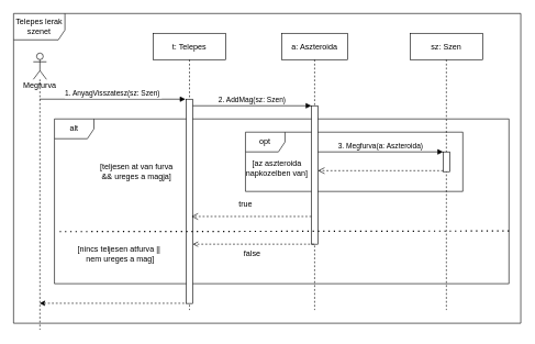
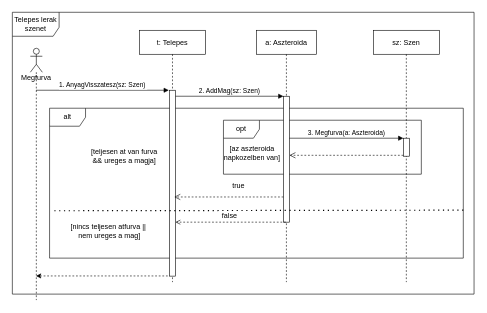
  <mxCell id="0" />
  <mxCell id="1" parent="0" />
  <mxCell id="2" value="Telepes lerak szenet" style="shape=umlFrame;whiteSpace=wrap;html=1;width=78;height=40;" vertex="1" parent="1"><mxGeometry x="20" y="20" width="770" height="470" as="geometry" /></mxCell>
  <mxCell id="3" value="opt" style="shape=umlFrame;whiteSpace=wrap;html=1;" vertex="1" parent="1"><mxGeometry x="372.07" y="200" width="330" height="90" as="geometry" /></mxCell>
  <mxCell id="4" value="alt" style="shape=umlFrame;whiteSpace=wrap;html=1;" vertex="1" parent="1"><mxGeometry x="82.07" y="180" width="690" height="250" as="geometry" /></mxCell>
  <mxCell id="5" value="sz: Szen" style="shape=umlLifeline;perimeter=lifelinePerimeter;container=1;collapsible=0;recursiveResize=0;rounded=0;shadow=0;strokeWidth=1;" vertex="1" parent="1"><mxGeometry x="622.07" y="50" width="110" height="420" as="geometry" /></mxCell>
  <mxCell id="6" value="t: Telepes" style="shape=umlLifeline;perimeter=lifelinePerimeter;container=1;collapsible=0;recursiveResize=0;rounded=0;shadow=0;strokeWidth=1;" vertex="1" parent="1"><mxGeometry x="232.07" y="50" width="110" height="420" as="geometry" /></mxCell>
  <mxCell id="7" value="" style="points=[];perimeter=orthogonalPerimeter;rounded=0;shadow=0;strokeWidth=1;" vertex="1" parent="6"><mxGeometry x="50" y="100" width="10" height="310" as="geometry" /></mxCell>
  <mxCell id="8" value="a: Aszteroida" style="shape=umlLifeline;perimeter=lifelinePerimeter;container=1;collapsible=0;recursiveResize=0;rounded=0;shadow=0;strokeWidth=1;" vertex="1" parent="1"><mxGeometry x="427.07" y="50" width="100" height="420" as="geometry" /></mxCell>
  <mxCell id="9" value="" style="html=1;points=[];perimeter=orthogonalPerimeter;" vertex="1" parent="8"><mxGeometry x="45" y="110" width="10" height="210" as="geometry" /></mxCell>
  <mxCell id="10" value="" style="endArrow=classic;html=1;dashed=1;strokeColor=#000000;exitX=-0.29;exitY=0.999;exitDx=0;exitDy=0;exitPerimeter=0;" edge="1" parent="1" source="7" target="23"><mxGeometry width="50" height="50" relative="1" as="geometry"><mxPoint x="300" y="520" as="sourcePoint" /><mxPoint x="70" y="460" as="targetPoint" /></mxGeometry></mxCell>
  <mxCell id="11" value="[teljesen at van furva &amp;amp;&amp;amp; ureges a magja]" style="text;html=1;strokeColor=none;fillColor=none;align=center;verticalAlign=middle;whiteSpace=wrap;rounded=0;" vertex="1" parent="1"><mxGeometry x="142.07" y="240" width="130" height="40" as="geometry" /></mxCell>
  <mxCell id="12" value="2. AddMag(sz: Szen)" style="html=1;verticalAlign=bottom;endArrow=block;entryX=0;entryY=0;" edge="1" parent="1" source="7" target="9"><mxGeometry relative="1" as="geometry"><mxPoint x="287.07" y="380" as="sourcePoint" /></mxGeometry></mxCell>
  <mxCell id="13" value="" style="html=1;verticalAlign=bottom;endArrow=open;dashed=1;endSize=8;" edge="1" parent="1" source="9"><mxGeometry relative="1" as="geometry"><mxPoint x="290" y="328" as="targetPoint" /></mxGeometry></mxCell>
  <mxCell id="14" value="[az aszteroida napkozelben van]" style="text;html=1;strokeColor=none;fillColor=none;align=center;verticalAlign=middle;whiteSpace=wrap;rounded=0;" vertex="1" parent="1"><mxGeometry x="370" y="245" width="100" height="20" as="geometry" /></mxCell>
  <mxCell id="15" value="" style="html=1;points=[];perimeter=orthogonalPerimeter;" vertex="1" parent="1"><mxGeometry x="672.07" y="230" width="10" height="30" as="geometry" /></mxCell>
  <mxCell id="16" value="3. Megfurva(a: Aszteroida)" style="html=1;verticalAlign=bottom;endArrow=block;entryX=0;entryY=0;" edge="1" parent="1" target="15"><mxGeometry relative="1" as="geometry"><mxPoint x="482.07" y="230" as="sourcePoint" /></mxGeometry></mxCell>
  <mxCell id="17" value="" style="html=1;verticalAlign=bottom;endArrow=open;dashed=1;endSize=8;exitX=0;exitY=0.95;" edge="1" parent="1" source="15"><mxGeometry relative="1" as="geometry"><mxPoint x="482.07" y="258.5" as="targetPoint" /></mxGeometry></mxCell>
- <mxCell id="18" value="true" style="text;html=1;align=center;verticalAlign=middle;resizable=0;points=[];autosize=1;" vertex="1" parent="1"><mxGeometry x="352.07" y="300" width="40" height="20" as="geometry" /></mxCell>
+ <mxCell id="18" value="true" style="text;html=1;align=center;verticalAlign=middle;resizable=0;points=[];autosize=1;" vertex="1" parent="1"><mxGeometry x="377.07" y="300" width="40" height="20" as="geometry" /></mxCell>
  <mxCell id="19" value="" style="endArrow=open;html=1;dashed=1;exitX=0.4;exitY=1;exitDx=0;exitDy=0;exitPerimeter=0;endFill=0;" edge="1" parent="1" source="9" target="7"><mxGeometry width="50" height="50" relative="1" as="geometry"><mxPoint x="462.07" y="440" as="sourcePoint" /><mxPoint x="512.07" y="390" as="targetPoint" /></mxGeometry></mxCell>
  <mxCell id="20" value="&lt;span&gt;[nincs teljesen atfurva ||&lt;br&gt;&amp;nbsp;nem ureges a mag]&lt;/span&gt;" style="text;html=1;align=center;verticalAlign=middle;resizable=0;points=[];autosize=1;" vertex="1" parent="1"><mxGeometry x="110" y="370" width="140" height="30" as="geometry" /></mxCell>
- <mxCell id="21" value="false" style="text;html=1;align=center;verticalAlign=middle;resizable=0;points=[];autosize=1;" vertex="1" parent="1"><mxGeometry x="362.07" y="375" width="40" height="20" as="geometry" /></mxCell>
+ <mxCell id="21" value="false" style="text;html=1;align=center;verticalAlign=middle;resizable=0;points=[];autosize=1;" vertex="1" parent="1"><mxGeometry x="362.07" y="350" width="40" height="20" as="geometry" /></mxCell>
  <mxCell id="22" value="" style="endArrow=none;dashed=1;html=1;dashPattern=1 3;strokeWidth=2;" edge="1" parent="1"><mxGeometry width="50" height="50" relative="1" as="geometry"><mxPoint x="772.07" y="350" as="sourcePoint" /><mxPoint x="90" y="351" as="targetPoint" /><Array as="points" /></mxGeometry></mxCell>
  <mxCell id="23" value="Megfurva" style="shape=umlLifeline;participant=umlActor;perimeter=lifelinePerimeter;whiteSpace=wrap;html=1;container=1;collapsible=0;recursiveResize=0;verticalAlign=top;spacingTop=36;outlineConnect=0;" vertex="1" parent="1"><mxGeometry x="50" y="80" width="20" height="420" as="geometry" /></mxCell>
  <mxCell id="24" value="1. AnyagVisszatesz(sz: Szen)" style="verticalAlign=bottom;startArrow=none;endArrow=block;startSize=8;shadow=0;strokeWidth=1;startFill=0;" edge="1" parent="1" source="23"><mxGeometry relative="1" as="geometry"><mxPoint x="152.07" y="120" as="sourcePoint" /><mxPoint x="281" y="150" as="targetPoint" /></mxGeometry></mxCell>
